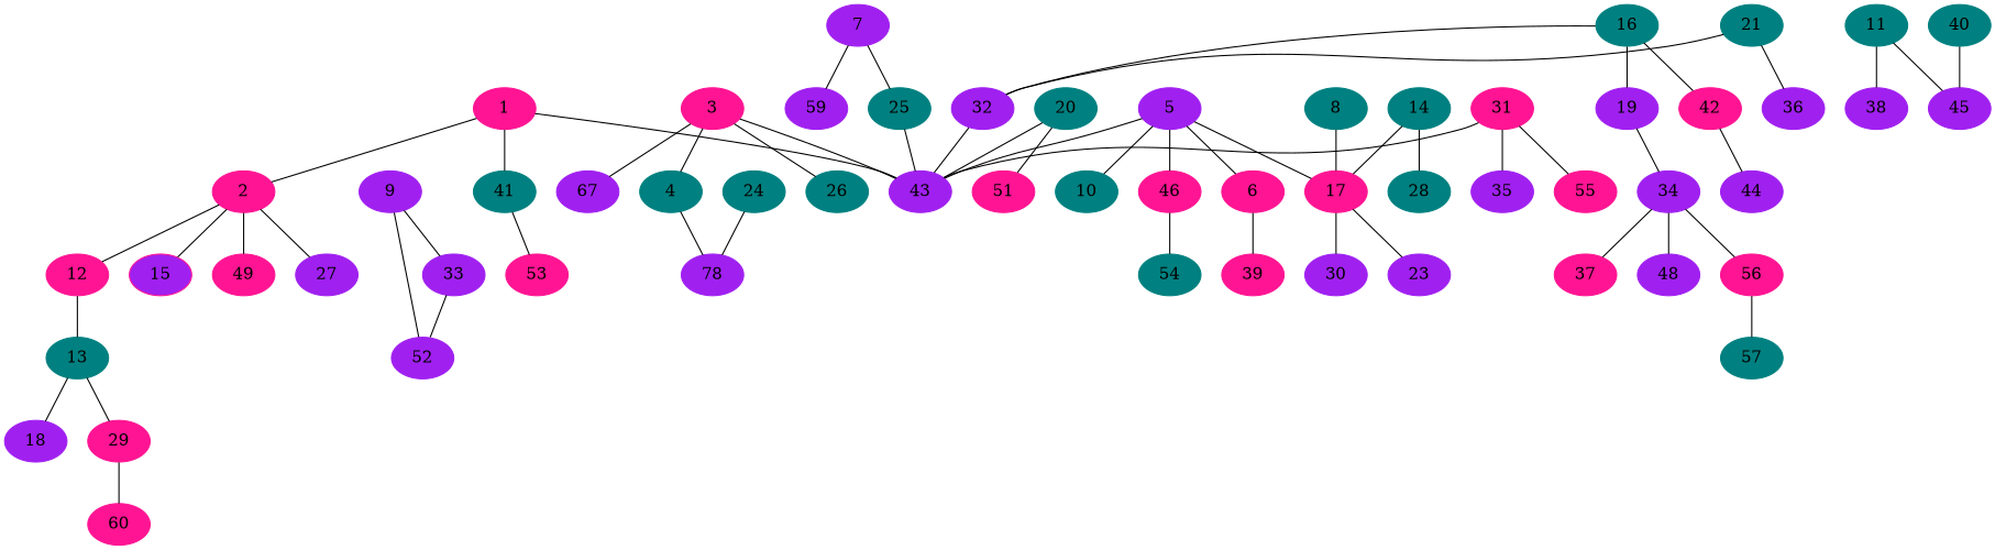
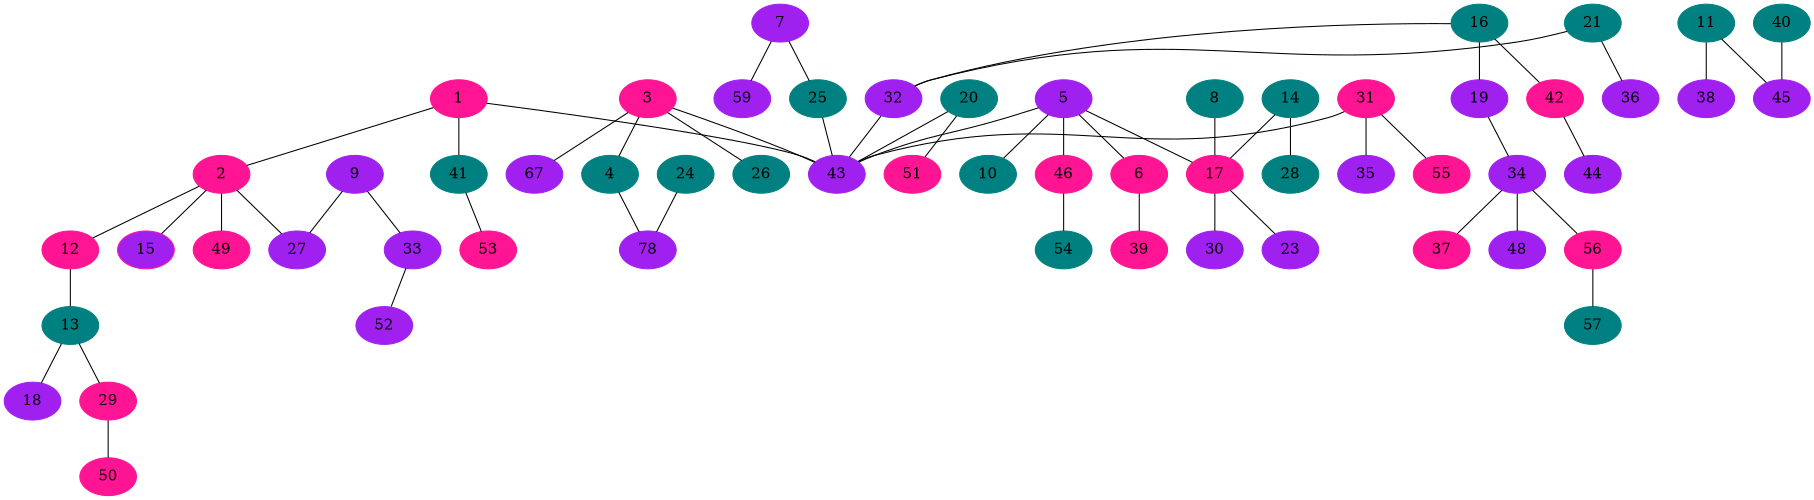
  graph {
    node [color=purple style=filled]
    edge [weight=1.0]
    1 [color=deeppink]
    2 [color=deeppink]
    41 [color=teal]
    43
    12 [color=deeppink]
    15 [color=deeppink fillcolor=purple]
    27
    49 [color=deeppink]
    53 [color=deeppink]
    13 [color=teal]
    3 [color=deeppink]
    4 [color=teal]
    26 [color=teal]
    n14 [label=67]
    n15 [label=78]
    5
    6 [color=deeppink]
    10 [color=teal]
    17 [color=deeppink]
    46 [color=deeppink]
    39 [color=deeppink]
    23
    30
    54 [color=teal]
    25 [color=teal]
    7
    59
    8 [color=teal]
    9
    33
    52
    11 [color=teal]
    38
    45
    18
    29 [color=deeppink]
-   50 [color=deeppink label=60]
+   50 [color=deeppink]
    14 [color=teal]
    28 [color=teal]
    16 [color=teal]
    19
    32
    42 [color=deeppink]
    34
    44
    37 [color=deeppink]
    48
    56 [color=deeppink]
    20 [color=teal]
    51 [color=deeppink]
    21 [color=teal]
    36
    24 [color=teal]
    31 [color=deeppink]
    35
    55 [color=deeppink]
    57 [color=teal]
    40 [color=teal]
    1 -- 2
    1 -- 41
    1 -- 43
    2 -- 12
    2 -- 15
    2 -- 27
    2 -- 49
    41 -- 53
    12 -- 13
    13 -- 18
    13 -- 29
    3 -- 43
    3 -- 4
    3 -- 26
    3 -- n14
    4 -- n15
    5 -- 43
    5 -- 6
    5 -- 10
    5 -- 17
    5 -- 46
    6 -- 39
    17 -- 23
    17 -- 30
    46 -- 54
    25 -- 43
    7 -- 25
    7 -- 59
    8 -- 17
-   9 -- 52
+   9 -- 27
    9 -- 33
    33 -- 52
    11 -- 38
    11 -- 45
    29 -- 50
    14 -- 17
    14 -- 28
    16 -- 19
    16 -- 32
    16 -- 42
    19 -- 34
    32 -- 43
    42 -- 44
    34 -- 37
    34 -- 48
    34 -- 56
    56 -- 57
    20 -- 43
    20 -- 51
    21 -- 32
    21 -- 36
    24 -- n15
    31 -- 43
    31 -- 35
    31 -- 55
    40 -- 45
  }
